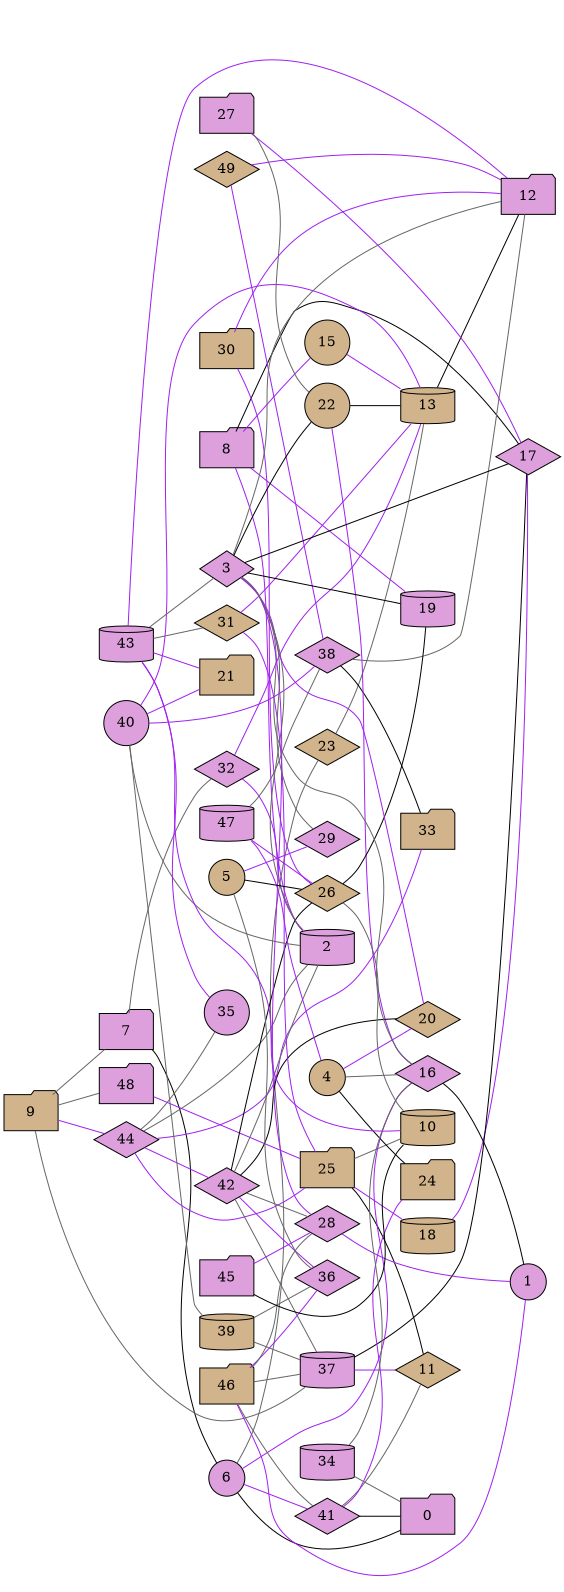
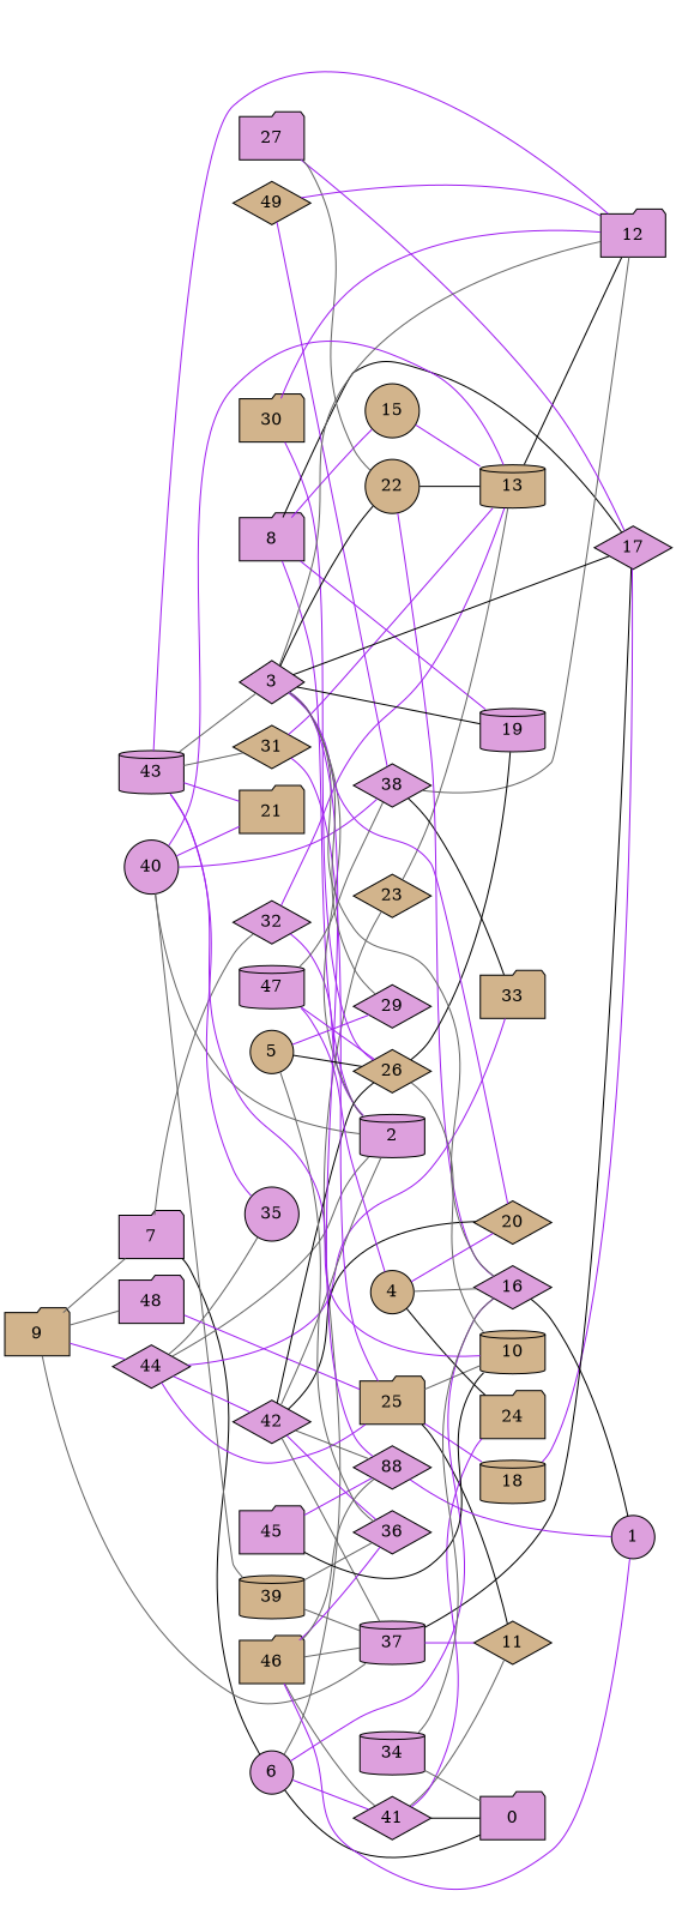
  digraph {
    rankdir=LR
    node [fillcolor=plum shape=diamond style=filled]
    edge [color=purple dir=none]
    8 [shape=folder]
    15 [fillcolor=tan shape=circle]
    17
    19 [shape=cylinder]
    2 [shape=cylinder]
    13 [fillcolor=tan shape=cylinder]
    23 [fillcolor=tan]
    12 [shape=folder]
    38
    33 [fillcolor=tan shape=folder]
    25 [fillcolor=tan shape=folder]
    11 [fillcolor=tan]
    18 [fillcolor=tan shape=cylinder]
    10 [fillcolor=tan shape=cylinder]
    37 [shape=cylinder]
    7 [shape=folder]
    32
    6 [shape=circle]
    16
    41
    0 [shape=folder]
    4 [fillcolor=tan shape=circle]
    20 [fillcolor=tan]
    24 [fillcolor=tan shape=folder]
    1 [shape=circle]
    22 [fillcolor=tan shape=circle]
    9 [fillcolor=tan shape=folder]
    44
    48 [shape=folder]
    42
    35 [shape=circle]
    36
-   28
+   28 [label=88]
    26 [fillcolor=tan]
    31 [fillcolor=tan]
    27 [shape=folder]
    49 [fillcolor=tan]
    40 [shape=circle]
    21 [fillcolor=tan shape=folder]
    39 [fillcolor=tan shape=cylinder]
    46 [fillcolor=tan shape=folder]
    30 [fillcolor=tan shape=folder]
    45 [shape=folder]
    3
    29
    47 [shape=cylinder]
    5 [fillcolor=tan shape=circle]
    43 [shape=cylinder]
    34 [shape=cylinder]
    subgraph sub_1 {
      8
      15
      17
      19
      2
      13
      23
      12
      38
      33
      25
      11
      18
      10
      37
      7
      32
      6
      16
      41
      0
      4
      20
      24
      1
      22
      9
      44
      48
      42
      35
      36
      28
      26
      31
      27
      49
      40
      21
      39
      46
      30
      45
      3
      29
      47
      5
      43
      34
    }
    8 -> 15
    8 -> 17 [color=black]
    8 -> 19
    8 -> 2
    15 -> 13
    13 -> 12 [color=black]
    23 -> 13 [color=gray40]
    38 -> 12 [color=gray40]
    38 -> 33 [color=black]
    25 -> 11 [color=black]
    25 -> 18
    25 -> 10 [color=gray40]
    18 -> 17
    37 -> 17 [color=black]
    37 -> 11
    7 -> 32 [color=gray40]
    7 -> 6 [color=black]
    32 -> 2
    32 -> 13
    6 -> 23 [color=gray40]
    6 -> 16
    6 -> 41
    6 -> 0 [color=black]
    16 -> 1 [color=black]
    41 -> 11 [color=gray40]
    41 -> 0 [color=black]
    41 -> 24
    4 -> 16 [color=gray40]
    4 -> 20
    4 -> 24 [color=black]
    22 -> 13 [color=black]
    22 -> 16
    9 -> 37 [color=gray40]
    9 -> 7 [color=gray40]
    9 -> 44
    9 -> 48 [color=gray40]
    44 -> 2 [color=gray40]
    44 -> 33
    44 -> 25
    44 -> 42
    44 -> 35 [color=gray40]
    48 -> 25
    42 -> 2 [color=gray40]
    42 -> 37 [color=gray40]
    42 -> 20 [color=black]
    42 -> 36
    42 -> 28 [color=gray40]
    42 -> 26 [color=black]
    28 -> 1
    26 -> 19 [color=black]
    26 -> 10 [color=gray40]
    31 -> 13
    31 -> 25
    27 -> 17
    27 -> 22 [color=gray40]
    49 -> 12
    49 -> 38
    40 -> 2 [color=gray40]
    40 -> 13
    40 -> 38
    40 -> 21
    40 -> 39 [color=gray40]
    39 -> 37 [color=gray40]
    39 -> 36 [color=gray40]
    46 -> 37 [color=gray40]
    46 -> 41 [color=gray40]
    46 -> 1
    46 -> 36
    46 -> 28 [color=gray40]
    30 -> 12
    30 -> 26
    45 -> 10 [color=black]
    45 -> 28
    3 -> 17 [color=black]
    3 -> 19 [color=black]
    3 -> 2 [color=gray40]
    3 -> 12 [color=gray40]
    3 -> 16 [color=gray40]
    3 -> 20
    3 -> 22 [color=black]
    3 -> 28
    3 -> 29 [color=gray40]
    47 -> 38 [color=gray40]
    47 -> 4
    47 -> 26
    5 -> 36 [color=gray40]
    5 -> 26 [color=black]
    5 -> 29
    43 -> 12
    43 -> 10
    43 -> 35
    43 -> 31 [color=gray40]
    43 -> 21
    43 -> 3 [color=gray40]
    34 -> 16 [color=gray40]
    34 -> 0 [color=gray40]
  }
